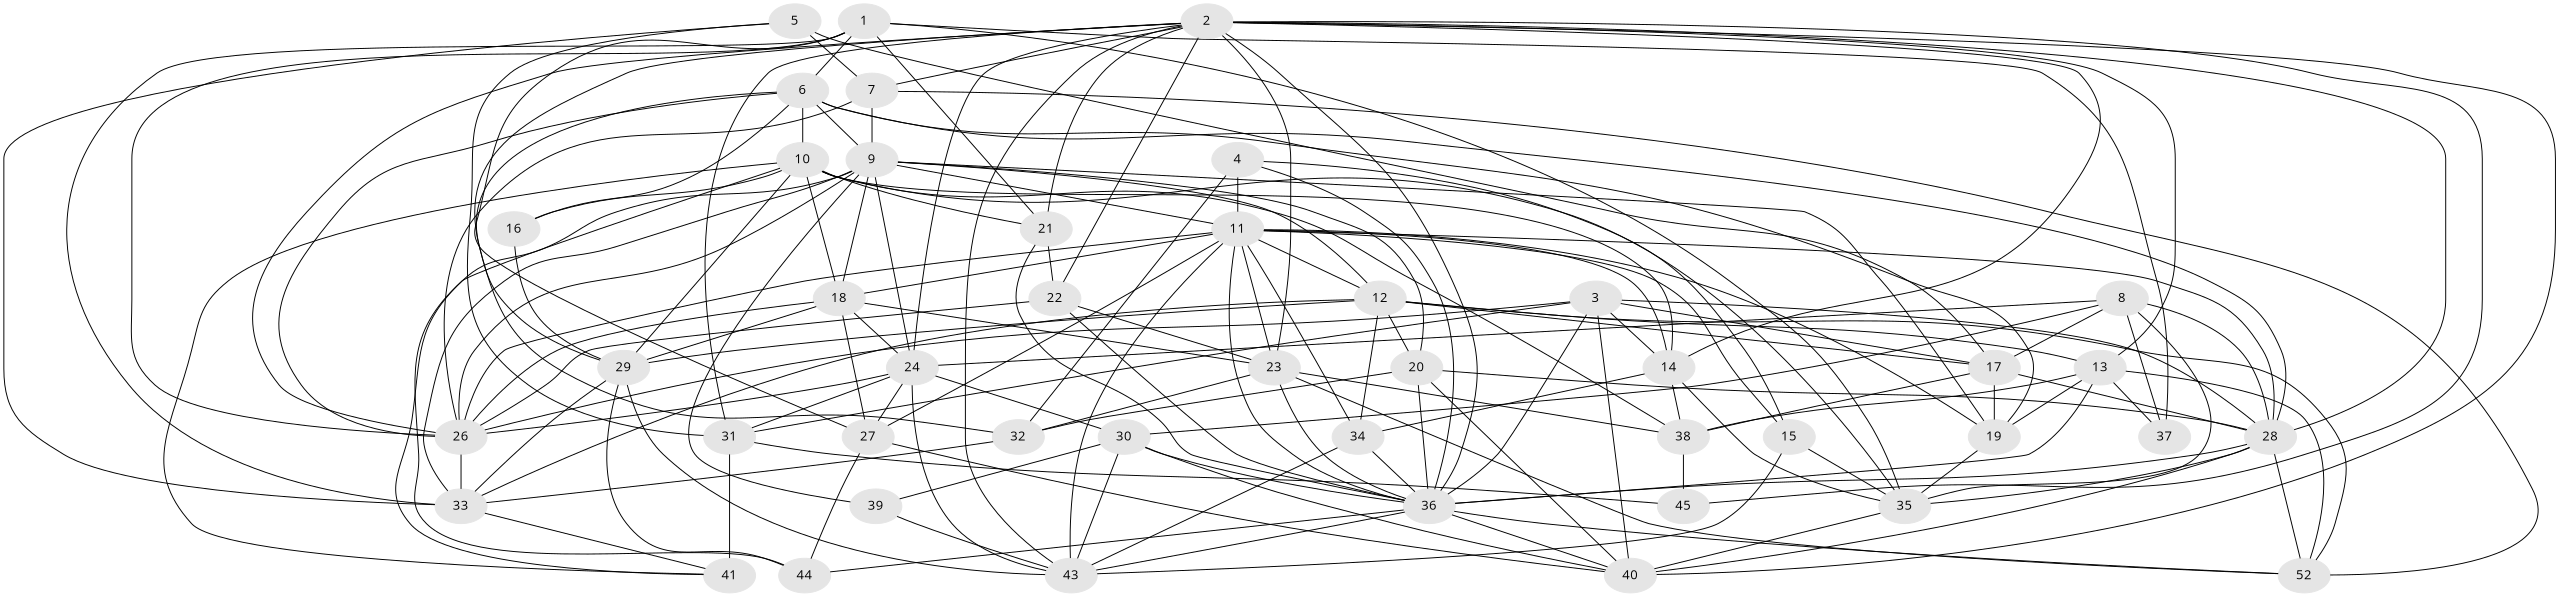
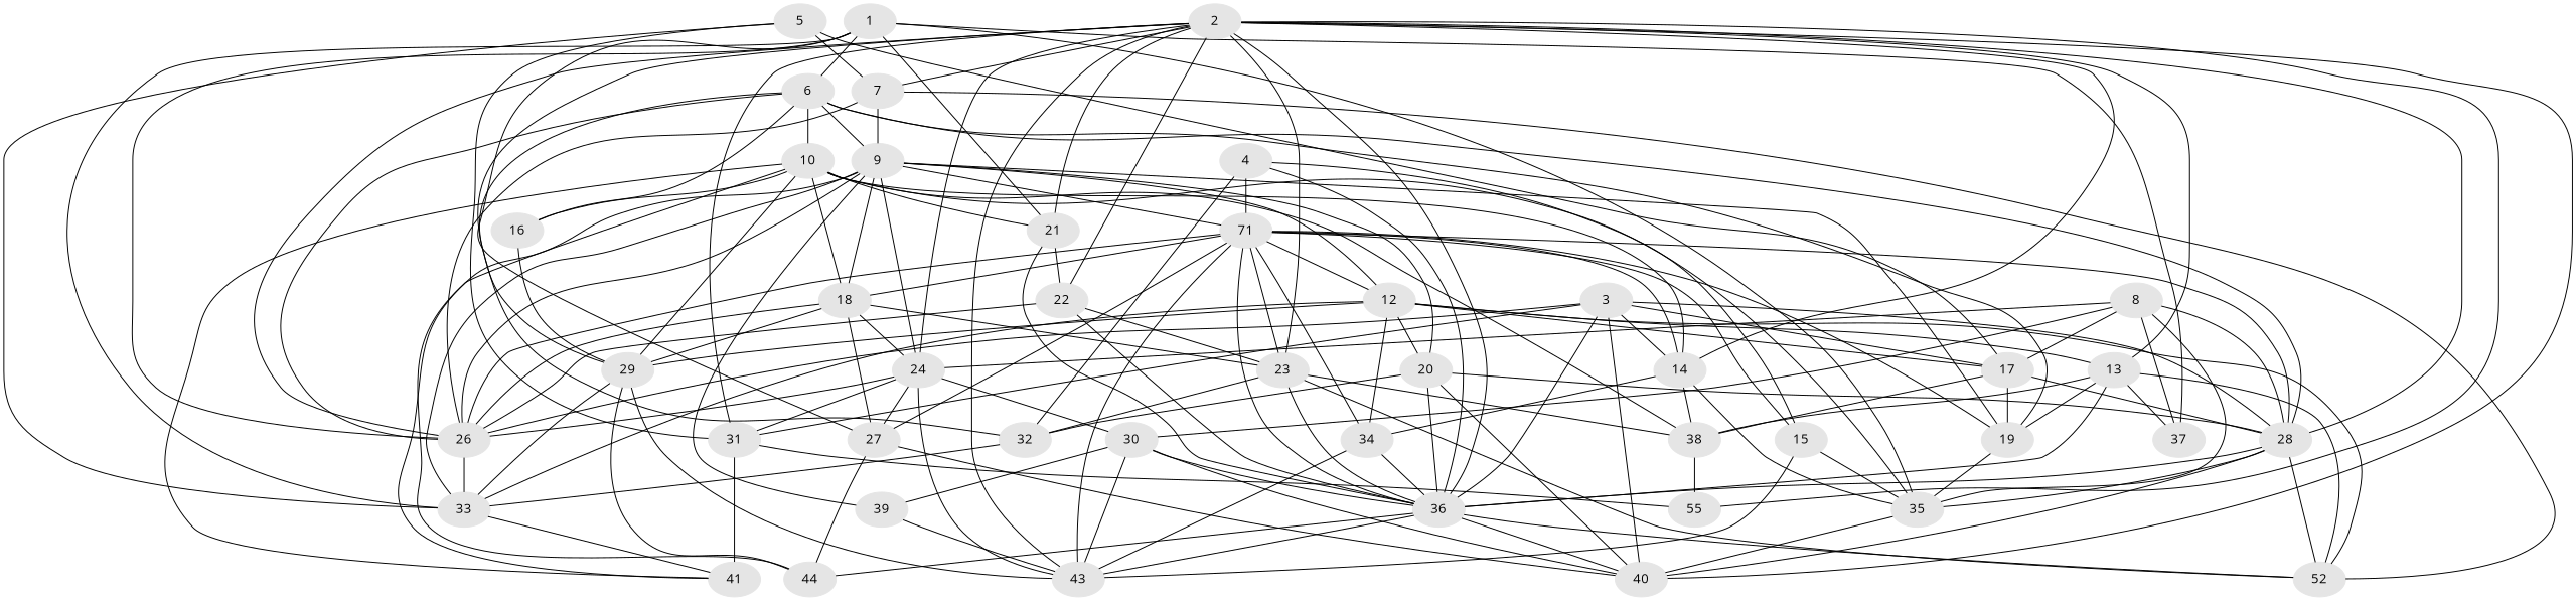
  graph {
    fontname="Open Sans"
    node [color=gray90 fontname="Open Sans" style=filled]
    edge [fontname="Open Sans" weight=1.0]
    1
    6
    21
    26
    27
    33
    35
    37
    28
    32
    9
    10
    16
    19
    22
    36
    40
    44
    41
    2
    7
    13
    14
    23
    24
    29
    31
    43
-   45
+   45 [label=55]
    n30 [label=52]
    38
    34
    30
    3
    17
    4
-   11
+   11 [label=71]
    15
    12
    18
    5
    20
    39
    8
    1 -- 6
    1 -- 21
    1 -- 26
    1 -- 27
    1 -- 33 [weight=2.0]
    1 -- 35
    1 -- 37
    6 -- 26 [weight=2.0]
    6 -- 28 [weight=2.0]
    6 -- 32
    6 -- 9
    6 -- 10 [weight=2.0]
    6 -- 16
    6 -- 19 [weight=3.0]
    21 -- 22 [weight=2.0]
    21 -- 36
    26 -- 33 [weight=2.0]
    27 -- 40
    27 -- 44
    33 -- 41
    35 -- 40
    28 -- 35
    28 -- 36
    28 -- 40 [weight=2.0]
    28 -- n30
    32 -- 33
    9 -- 26
    9 -- 33
    9 -- 19
    9 -- 41
    9 -- 24
    9 -- 11
    9 -- 12 [weight=2.0]
    9 -- 18
    9 -- 20
    9 -- 39
    10 -- 21
    10 -- 35
    10 -- 16
    10 -- 44
    10 -- 41
    10 -- 14 [weight=2.0]
    10 -- 29 [weight=2.0]
    10 -- 38
    10 -- 18
    16 -- 29
    19 -- 35
    22 -- 26
    22 -- 36
    22 -- 23
    36 -- 40
    36 -- 44
    36 -- 43
    36 -- n30
    2 -- 21
    2 -- 26
    2 -- 28
    2 -- 22
    2 -- 36 [weight=2.0]
    2 -- 40
    2 -- 7
    2 -- 13
    2 -- 14
    2 -- 23 [weight=2.0]
    2 -- 24
    2 -- 29 [weight=2.0]
    2 -- 31 [weight=2.0]
    2 -- 43
    2 -- 45 [weight=2.0]
    7 -- 26
    7 -- 9
    7 -- n30
    13 -- 37
    13 -- 19
    13 -- 36
    13 -- n30
    13 -- 38
    14 -- 35
    14 -- 38
    14 -- 34
    23 -- 32
    23 -- 36
    23 -- n30
    23 -- 38
    24 -- 26 [weight=2.0]
    24 -- 27
    24 -- 31
    24 -- 43 [weight=3.0]
    24 -- 30
    29 -- 33
    29 -- 44
    29 -- 43
    31 -- 41 [weight=4.0]
    31 -- 45
    38 -- 45 [weight=2.0]
    34 -- 36
    34 -- 43 [weight=2.0]
    30 -- 36
    30 -- 40
    30 -- 43
    30 -- 39
    3 -- 26
    3 -- 28
    3 -- 36
    3 -- 40
    3 -- 14
    3 -- 31
    3 -- 17 [weight=4.0]
    17 -- 28
    17 -- 19 [weight=2.0]
    17 -- 38
    4 -- 32
    4 -- 36 [weight=2.0]
    4 -- 11
    4 -- 15
    11 -- 26 [weight=3.0]
    11 -- 27
    11 -- 28
    11 -- 19 [weight=2.0]
    11 -- 36
    11 -- 14 [weight=2.0]
    11 -- 23
    11 -- 43
    11 -- 34
    11 -- 15
    11 -- 12
    11 -- 18
    15 -- 35
    15 -- 43 [weight=2.0]
    12 -- 33
    12 -- 13
    12 -- 29
    12 -- n30
    12 -- 34 [weight=2.0]
    12 -- 17
    12 -- 20
    18 -- 26
    18 -- 27
    18 -- 23
    18 -- 24 [weight=3.0]
    18 -- 29
    5 -- 33
    5 -- 7 [weight=3.0]
    5 -- 31
    5 -- 17
    20 -- 28
    20 -- 32
    20 -- 36
    20 -- 40
    39 -- 43
    8 -- 35 [weight=2.0]
    8 -- 37
    8 -- 28 [weight=3.0]
    8 -- 24
    8 -- 30
    8 -- 17 [weight=3.0]
  }
